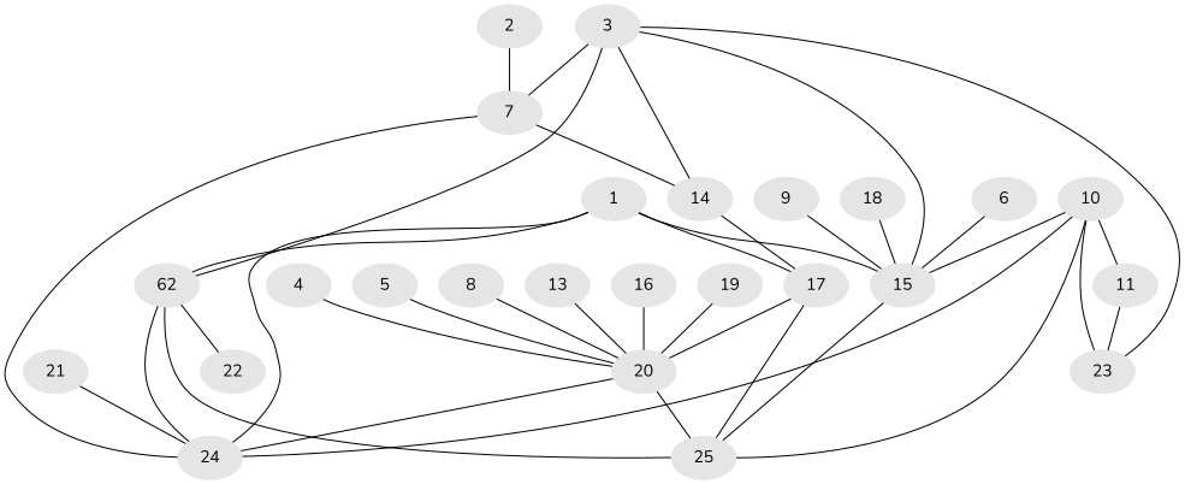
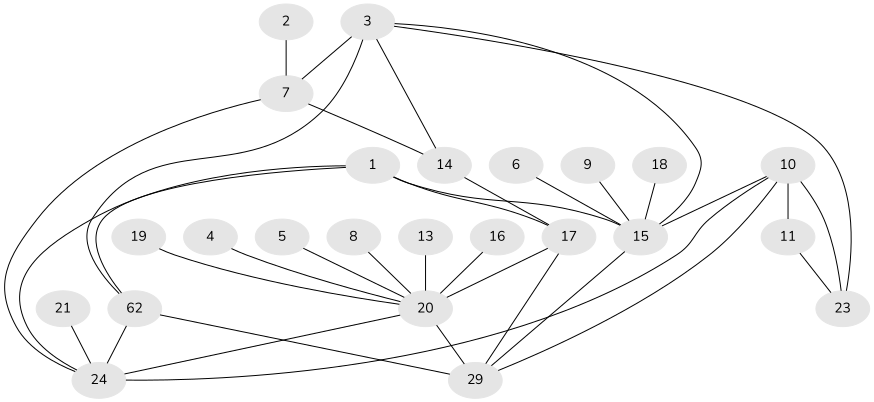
  graph {
    fontname=Nunito
    node [color=gray90 fontname=Nunito style=filled]
    edge [fontname=Nunito weight=1.0]
    n1 [label=62]
    1
    15
    17
    24
-   25
-   22
+   25 [label=29]
    20
    2
    7
    14
    3
    23
    4
    5
    6
    8
    9
    10
    11
    13
    16
    18
    19
    21
    n1 -- 24
    n1 -- 25
-   n1 -- 22
    1 -- n1
    1 -- 15 [weight=4.0]
    1 -- 17
    1 -- 24
    15 -- 25
    17 -- 25
    17 -- 20 [weight=2.0]
    20 -- 24
    20 -- 25 [weight=2.0]
    2 -- 7
    7 -- 24
    7 -- 14 [weight=2.0]
    14 -- 17
    3 -- n1
    3 -- 15
    3 -- 7 [weight=2.0]
    3 -- 14
    3 -- 23
    4 -- 20
    5 -- 20
    6 -- 15
    8 -- 20
    9 -- 15
    10 -- 15
    10 -- 24
    10 -- 25
    10 -- 23 [weight=2.0]
    10 -- 11 [weight=2.0]
    11 -- 23
    13 -- 20
    16 -- 20
    18 -- 15
    19 -- 20
    21 -- 24
  }
